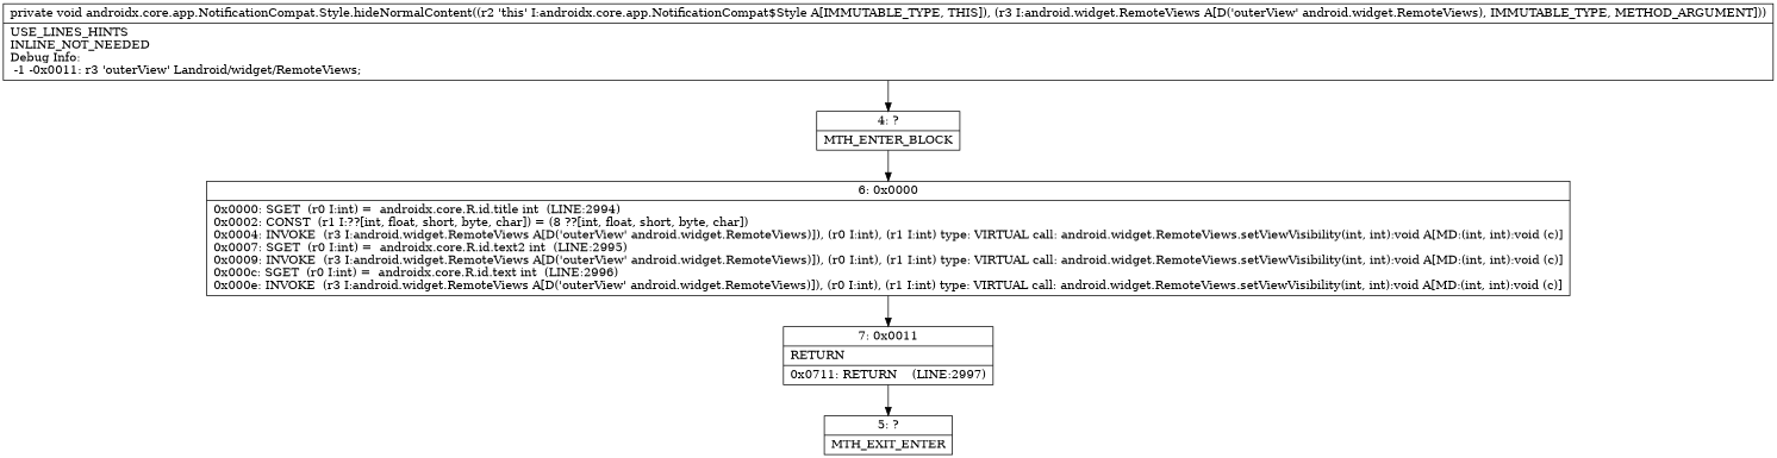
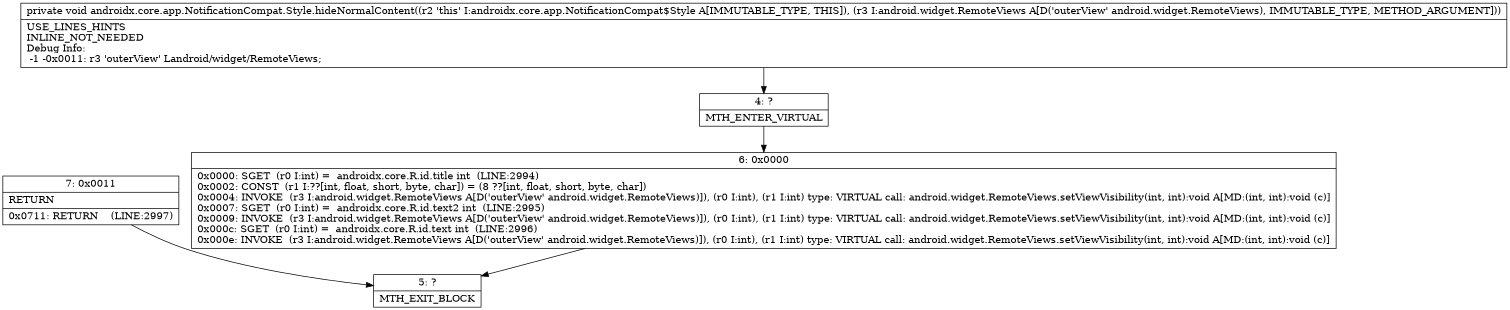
  digraph {
    node [shape=record]
-   n1 [label="{4\:\ ?|MTH_ENTER_BLOCK\l}"]
+   n1 [label="{4\:\ ?|MTH_ENTER_VIRTUAL\l}"]
    n2 [label="{6\:\ 0x0000|0x0000: SGET  (r0 I:int) =  androidx.core.R.id.title int  (LINE:2994)\l0x0002: CONST  (r1 I:??[int, float, short, byte, char]) = (8 ??[int, float, short, byte, char]) \l0x0004: INVOKE  (r3 I:android.widget.RemoteViews A[D('outerView' android.widget.RemoteViews)]), (r0 I:int), (r1 I:int) type: VIRTUAL call: android.widget.RemoteViews.setViewVisibility(int, int):void A[MD:(int, int):void (c)]\l0x0007: SGET  (r0 I:int) =  androidx.core.R.id.text2 int  (LINE:2995)\l0x0009: INVOKE  (r3 I:android.widget.RemoteViews A[D('outerView' android.widget.RemoteViews)]), (r0 I:int), (r1 I:int) type: VIRTUAL call: android.widget.RemoteViews.setViewVisibility(int, int):void A[MD:(int, int):void (c)]\l0x000c: SGET  (r0 I:int) =  androidx.core.R.id.text int  (LINE:2996)\l0x000e: INVOKE  (r3 I:android.widget.RemoteViews A[D('outerView' android.widget.RemoteViews)]), (r0 I:int), (r1 I:int) type: VIRTUAL call: android.widget.RemoteViews.setViewVisibility(int, int):void A[MD:(int, int):void (c)]\l}"]
    n3 [label="{7\:\ 0x0011|RETURN\l|0x0711: RETURN    (LINE:2997)\l}"]
-   n4 [label="{5\:\ ?|MTH_EXIT_ENTER\l}"]
+   n4 [label="{5\:\ ?|MTH_EXIT_BLOCK\l}"]
    n5 [label="{private void androidx.core.app.NotificationCompat.Style.hideNormalContent((r2 'this' I:androidx.core.app.NotificationCompat$Style A[IMMUTABLE_TYPE, THIS]), (r3 I:android.widget.RemoteViews A[D('outerView' android.widget.RemoteViews), IMMUTABLE_TYPE, METHOD_ARGUMENT]))  | USE_LINES_HINTS\lINLINE_NOT_NEEDED\lDebug Info:\l  \-1 \-0x0011: r3 'outerView' Landroid\/widget\/RemoteViews;\l}"]
    n1 -> n2
-   n2 -> n3
+   n2 -> n4
    n3 -> n4
    n5 -> n1
  }
